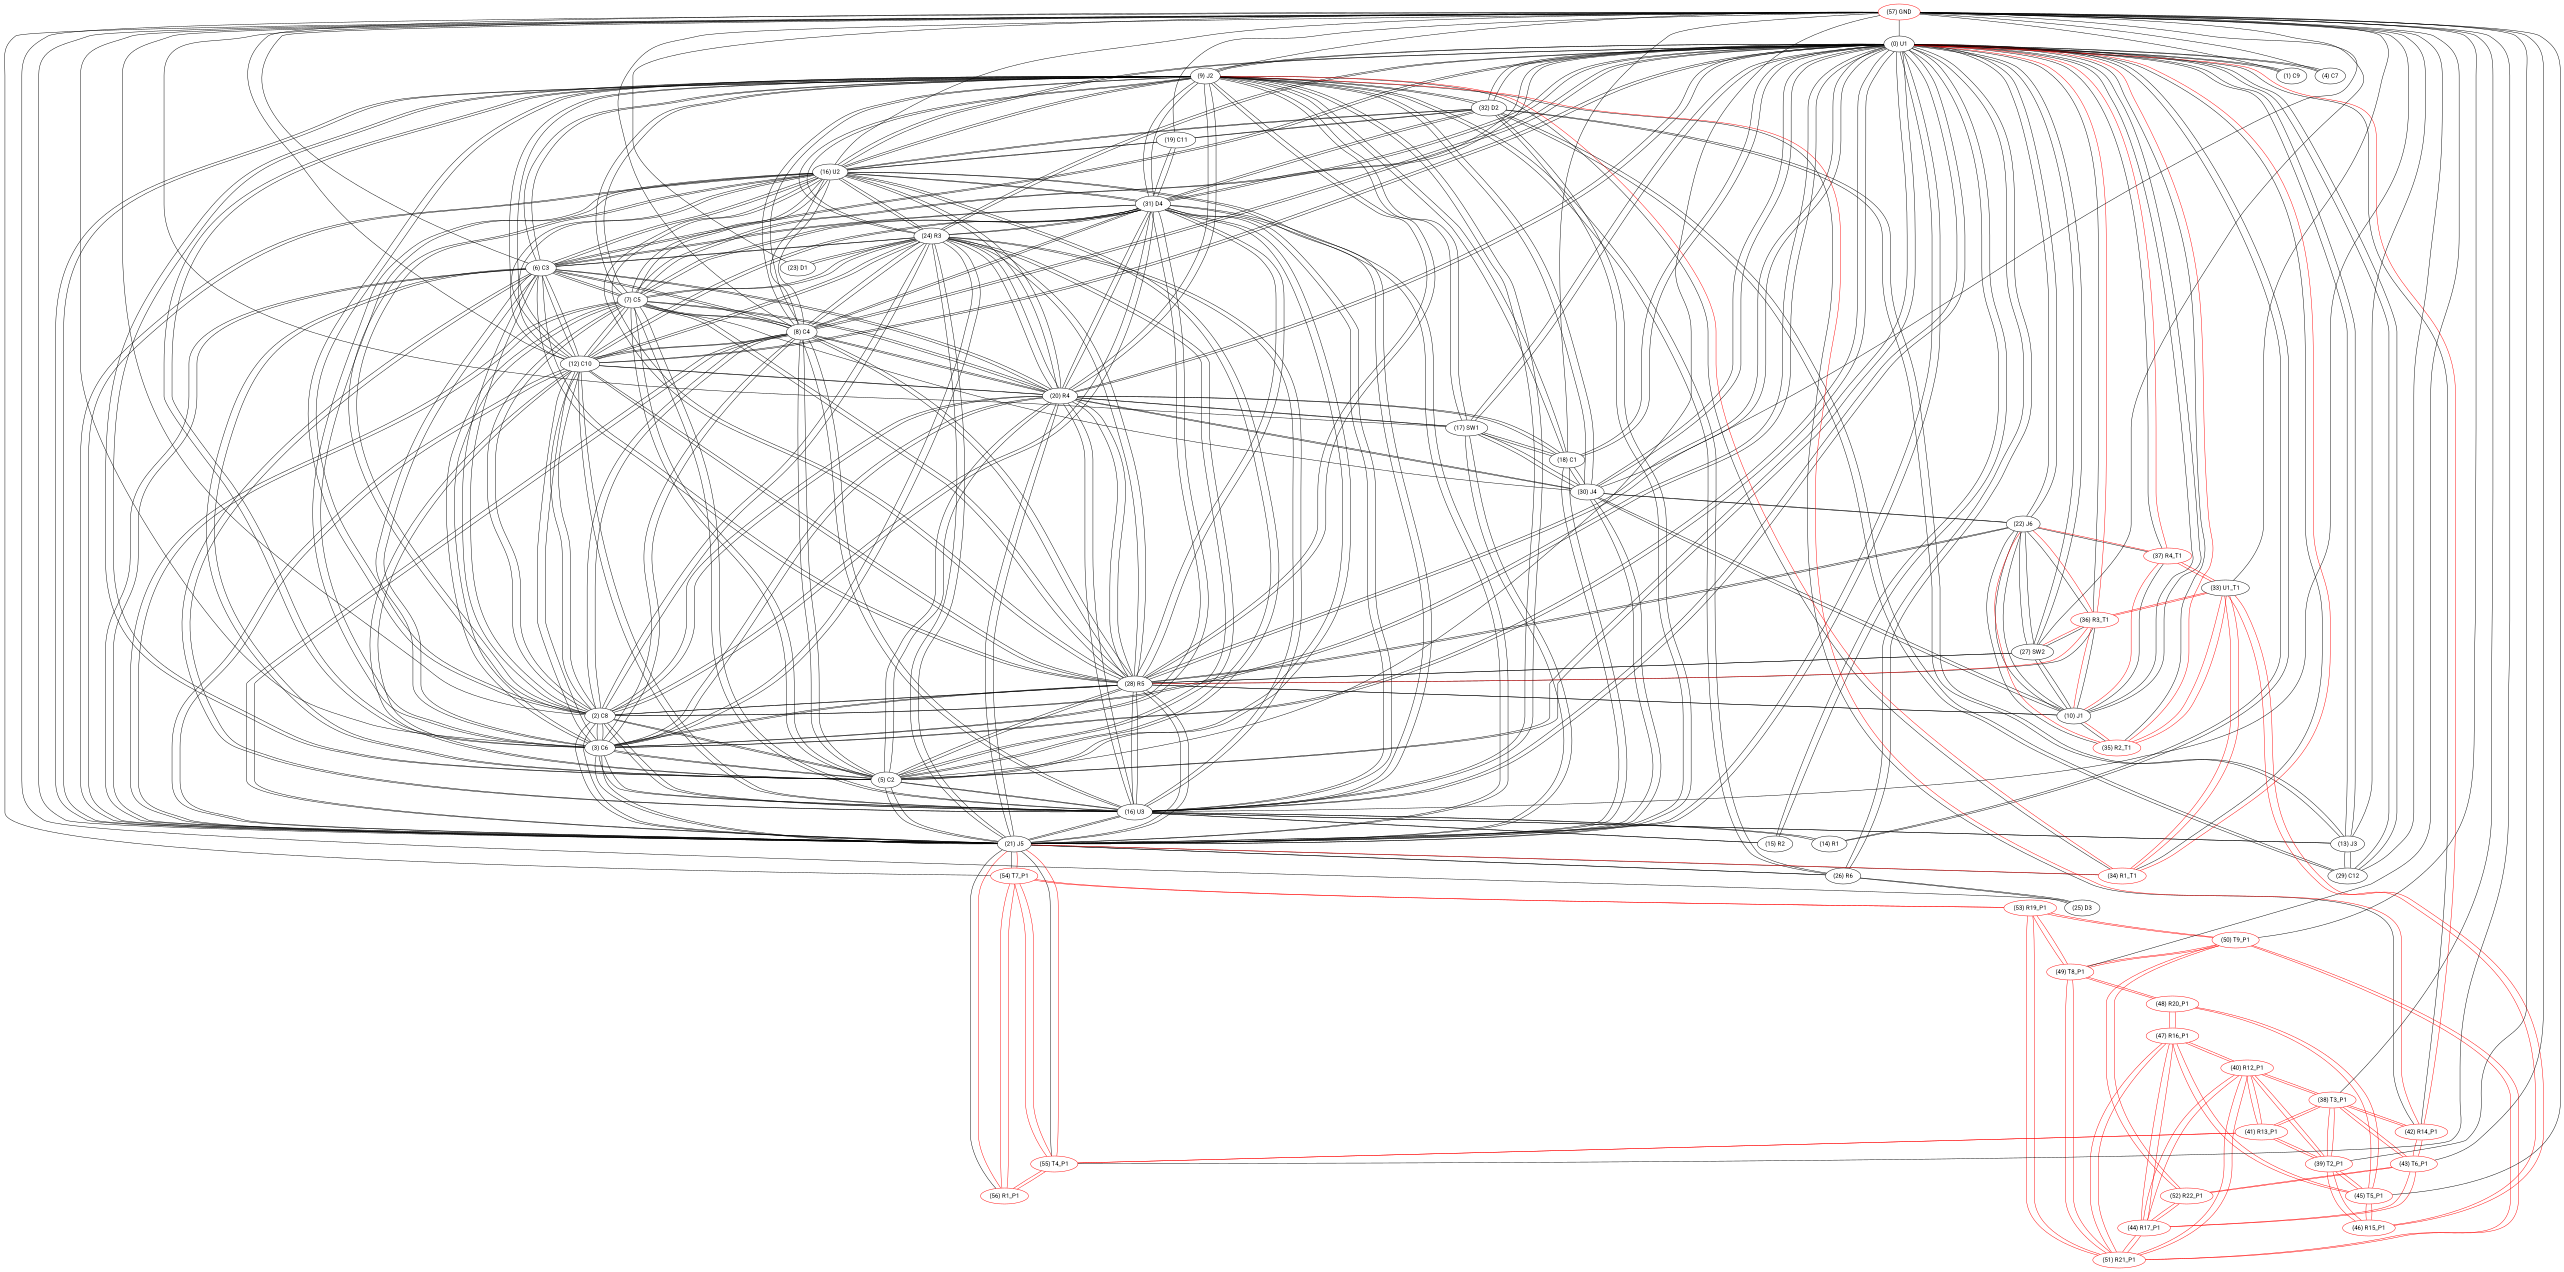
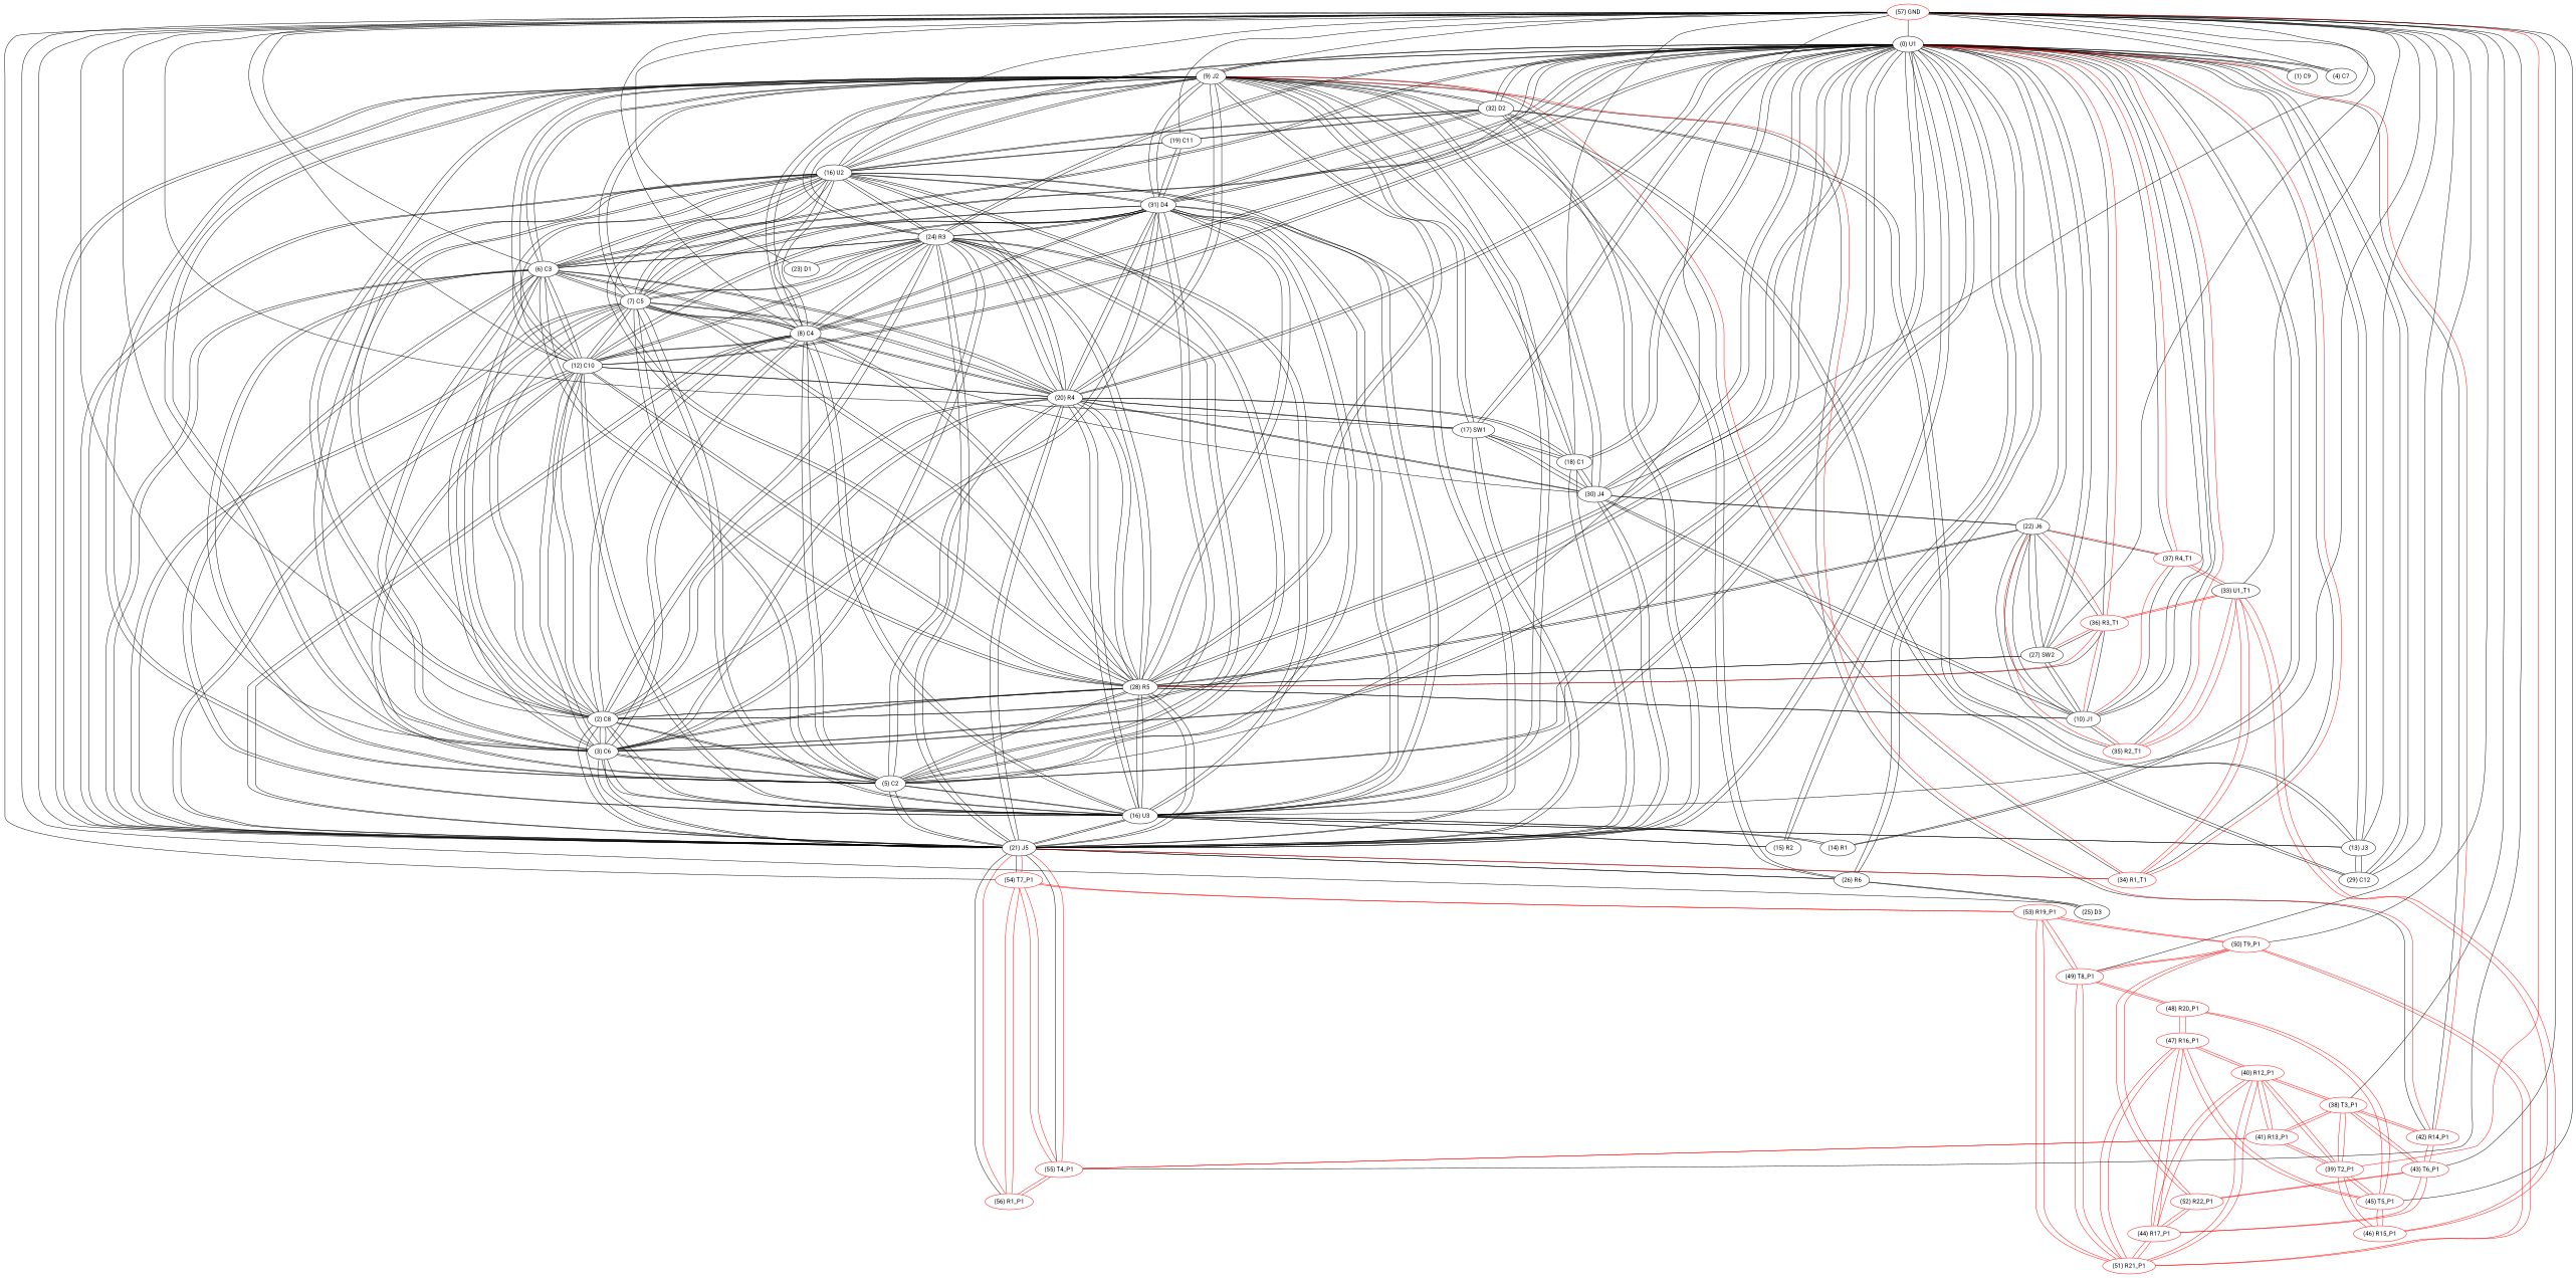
  graph {
    fontname=Roboto
    node [fontname=Roboto]
    edge [fontname=Roboto]
    n1 [label="(0) U1"]
    n2 [label="(9) J2"]
    n3 [label="(21) J5"]
    n4 [label="(26) R6"]
    n5 [label="(10) J1"]
    n6 [label="(28) R5"]
    n7 [label="(22) J6"]
    n8 [label="(27) SW2"]
    n9 [color=red label="(36) R3_T1"]
    n10 [label="(16) U3"]
    n11 [label="(5) C2"]
    n12 [label="(3) C6"]
    n13 [label="(2) C8"]
    n14 [label="(20) R4"]
    n15 [label="(12) C10"]
    n16 [label="(8) C4"]
    n17 [label="(16) U2"]
    n18 [label="(7) C5"]
    n19 [label="(6) C3"]
    n20 [label="(24) R3"]
    n21 [label="(31) D4"]
    n22 [label="(1) C9"]
    n23 [color=red label="(34) R1_T1"]
    n24 [color=red label="(42) R14_P1"]
    n25 [color=red label="(35) R2_T1"]
    n26 [label="(30) J4"]
    n27 [color=red label="(37) R4_T1"]
    n28 [label="(4) C7"]
    n29 [label="(18) C1"]
    n30 [label="(17) SW1"]
    n31 [label="(13) J3"]
    n32 [label="(32) D2"]
    n33 [label="(29) C12"]
    n34 [label="(15) R2"]
    n35 [label="(14) R1"]
    n36 [color=red label="(56) R1_P1"]
    n37 [color=red label="(55) T4_P1"]
    n38 [color=red label="(54) T7_P1"]
    n39 [label="(25) D3"]
    n40 [label="(33) U1_T1"]
    n41 [label="(19) C11"]
    n42 [label="(23) D1"]
    n43 [color=red label="(38) T3_P1"]
    n44 [color=red label="(43) T6_P1"]
    n45 [color=red label="(41) R13_P1"]
    n46 [color=red label="(53) R19_P1"]
    n47 [color=red label="(46) R15_P1"]
    n48 [color=red label="(39) T2_P1"]
    n49 [color=red label="(40) R12_P1"]
    n50 [color=red label="(44) R17_P1"]
    n51 [color=red label="(52) R22_P1"]
    n52 [color=red label="(51) R21_P1"]
    n53 [color=red label="(49) T8_P1"]
    n54 [color=red label="(50) T9_P1"]
    n55 [color=red label="(45) T5_P1"]
    n56 [color=red label="(47) R16_P1"]
    n57 [color=red label="(48) R20_P1"]
    n58 [color=red label="(57) GND"]
    n1 -- n2
    n1 -- n3
    n1 -- n4
    n1 -- n5
    n1 -- n6
    n1 -- n7
    n1 -- n8
    n1 -- n9
    n1 -- n10
    n1 -- n11
    n1 -- n12
    n1 -- n13
    n1 -- n14
    n1 -- n15
    n1 -- n16
    n1 -- n17
    n1 -- n18
    n1 -- n19
    n1 -- n20
    n1 -- n21
    n1 -- n22
    n1 -- n23
    n1 -- n24
    n1 -- n25
    n1 -- n26
    n1 -- n27
    n1 -- n28
    n1 -- n29
    n1 -- n30
    n1 -- n31
    n1 -- n32
    n1 -- n33
    n1 -- n34
    n1 -- n35
    n2 -- n1
    n2 -- n3
    n2 -- n4
    n2 -- n6
    n2 -- n10
    n2 -- n11
    n2 -- n12
    n2 -- n13
    n2 -- n14
    n2 -- n15
    n2 -- n16
    n2 -- n17
    n2 -- n18
    n2 -- n19
    n2 -- n20
    n2 -- n21
    n2 -- n23
    n2 -- n24
    n2 -- n26
    n2 -- n29
    n2 -- n30
    n2 -- n32
    n3 -- n1
    n3 -- n2
    n3 -- n4
    n3 -- n6
    n3 -- n10
    n3 -- n11
    n3 -- n12
    n3 -- n13
    n3 -- n14
    n3 -- n15
    n3 -- n16
    n3 -- n17
    n3 -- n18
    n3 -- n19
    n3 -- n20
    n3 -- n21
    n3 -- n23
    n3 -- n26
    n3 -- n29
    n3 -- n30
    n3 -- n32
    n3 -- n36
    n3 -- n37
    n3 -- n38
    n4 -- n1
    n4 -- n2
    n4 -- n3
    n4 -- n39
    n5 -- n1
    n5 -- n6
    n5 -- n7
    n5 -- n8
    n5 -- n9
    n5 -- n25
    n5 -- n26
    n5 -- n27
    n6 -- n1
    n6 -- n2
    n6 -- n3
    n6 -- n5
    n6 -- n7
    n6 -- n8
    n6 -- n9
    n6 -- n10
    n6 -- n11
    n6 -- n12
    n6 -- n13
    n6 -- n14
    n6 -- n15
    n6 -- n16
    n6 -- n17
    n6 -- n18
    n6 -- n19
    n6 -- n20
    n6 -- n21
    n7 -- n1
    n7 -- n5
    n7 -- n6
    n7 -- n8
    n7 -- n9
    n7 -- n25
    n7 -- n26
    n7 -- n27
    n8 -- n1
    n8 -- n5
    n8 -- n6
    n8 -- n7
    n8 -- n9
    n9 -- n1 [color=red]
    n9 -- n5 [color=red]
    n9 -- n6 [color=red]
    n9 -- n7 [color=red]
    n9 -- n8 [color=red]
    n9 -- n40 [color=red]
    n10 -- n1
    n10 -- n2
    n10 -- n3
    n10 -- n6
    n10 -- n11
    n10 -- n12
    n10 -- n13
    n10 -- n14
    n10 -- n15
    n10 -- n16
    n10 -- n17
    n10 -- n18
    n10 -- n19
    n10 -- n20
    n10 -- n21
    n10 -- n31
    n10 -- n34
    n10 -- n35
    n11 -- n1
    n11 -- n2
    n11 -- n3
    n11 -- n6
    n11 -- n10
    n11 -- n12
    n11 -- n13
    n11 -- n14
    n11 -- n15
    n11 -- n16
    n11 -- n17
    n11 -- n18
    n11 -- n19
    n11 -- n20
    n11 -- n21
    n12 -- n1
    n12 -- n2
    n12 -- n3
    n12 -- n6
    n12 -- n10
    n12 -- n11
    n12 -- n13
    n12 -- n14
    n12 -- n15
    n12 -- n16
    n12 -- n17
    n12 -- n18
    n12 -- n19
    n12 -- n20
    n12 -- n21
    n13 -- n1
    n13 -- n2
    n13 -- n3
    n13 -- n6
    n13 -- n10
    n13 -- n11
    n13 -- n12
    n13 -- n14
    n13 -- n15
    n13 -- n16
    n13 -- n17
    n13 -- n18
    n13 -- n19
    n13 -- n20
    n13 -- n21
    n14 -- n1
    n14 -- n2
    n14 -- n3
    n14 -- n6
    n14 -- n10
    n14 -- n11
    n14 -- n12
    n14 -- n13
    n14 -- n15
    n14 -- n16
    n14 -- n17
    n14 -- n18
    n14 -- n19
    n14 -- n20
    n14 -- n21
    n14 -- n26
    n14 -- n29
    n14 -- n30
    n15 -- n1
    n15 -- n2
    n15 -- n3
    n15 -- n6
    n15 -- n10
    n15 -- n11
    n15 -- n12
    n15 -- n13
    n15 -- n14
    n15 -- n16
    n15 -- n17
    n15 -- n18
    n15 -- n19
    n15 -- n20
    n15 -- n21
    n16 -- n1
    n16 -- n2
    n16 -- n3
    n16 -- n6
    n16 -- n10
    n16 -- n11
    n16 -- n12
    n16 -- n13
    n16 -- n14
    n16 -- n15
    n16 -- n17
    n16 -- n18
    n16 -- n19
    n16 -- n20
    n16 -- n21
    n17 -- n1
    n17 -- n2
    n17 -- n3
    n17 -- n6
    n17 -- n10
    n17 -- n11
    n17 -- n12
    n17 -- n13
    n17 -- n14
    n17 -- n15
    n17 -- n16
    n17 -- n18
    n17 -- n19
    n17 -- n20
    n17 -- n21
    n17 -- n32
    n17 -- n41
    n18 -- n1
    n18 -- n2
    n18 -- n3
    n18 -- n6
    n18 -- n10
    n18 -- n11
    n18 -- n12
    n18 -- n13
    n18 -- n14
    n18 -- n15
    n18 -- n16
    n18 -- n17
    n18 -- n19
    n18 -- n20
    n18 -- n21
    n19 -- n1
    n19 -- n2
    n19 -- n3
    n19 -- n6
    n19 -- n10
    n19 -- n11
    n19 -- n12
    n19 -- n13
    n19 -- n14
    n19 -- n15
    n19 -- n16
    n19 -- n17
    n19 -- n18
    n19 -- n20
    n19 -- n21
    n20 -- n1
    n20 -- n2
    n20 -- n3
    n20 -- n6
    n20 -- n10
    n20 -- n11
    n20 -- n12
    n20 -- n13
    n20 -- n14
    n20 -- n15
    n20 -- n16
    n20 -- n17
    n20 -- n18
    n20 -- n19
    n20 -- n21
    n20 -- n42
    n21 -- n1
    n21 -- n2
    n21 -- n3
    n21 -- n6
    n21 -- n10
    n21 -- n11
    n21 -- n12
    n21 -- n13
    n21 -- n14
    n21 -- n15
    n21 -- n16
    n21 -- n17
    n21 -- n18
    n21 -- n19
    n21 -- n20
    n21 -- n32
    n21 -- n41
    n22 -- n1
    n23 -- n1 [color=red]
    n23 -- n2 [color=red]
    n23 -- n3 [color=red]
    n23 -- n40 [color=red]
    n24 -- n1 [color=red]
    n24 -- n2 [color=red]
    n24 -- n43 [color=red]
    n24 -- n44 [color=red]
    n25 -- n1 [color=red]
    n25 -- n5 [color=red]
    n25 -- n7 [color=red]
    n25 -- n40 [color=red]
    n26 -- n1
    n26 -- n2
    n26 -- n3
    n26 -- n5
    n26 -- n7
    n26 -- n14
    n26 -- n18
    n26 -- n29
    n26 -- n30
    n27 -- n1 [color=red]
    n27 -- n5 [color=red]
    n27 -- n7 [color=red]
    n27 -- n40 [color=red]
    n28 -- n1
    n29 -- n1
    n29 -- n2
    n29 -- n3
    n29 -- n14
    n29 -- n26
    n29 -- n30
    n30 -- n1
    n30 -- n2
    n30 -- n3
    n30 -- n14
    n30 -- n26
    n30 -- n29
    n31 -- n1
    n31 -- n10
    n31 -- n32
    n31 -- n33
    n32 -- n1
    n32 -- n2
    n32 -- n3
    n32 -- n17
    n32 -- n21
    n32 -- n31
    n32 -- n33
    n32 -- n41
    n33 -- n1
    n33 -- n31
    n33 -- n32
    n34 -- n1
    n34 -- n10
    n35 -- n1
    n35 -- n10
    n36 -- n3 [color=red]
    n36 -- n37 [color=red]
    n36 -- n38 [color=red]
    n37 -- n3 [color=red]
    n37 -- n36 [color=red]
    n37 -- n38 [color=red]
    n37 -- n45 [color=red]
    n38 -- n3 [color=red]
    n38 -- n36 [color=red]
    n38 -- n37 [color=red]
    n38 -- n46 [color=red]
    n39 -- n4
    n40 -- n9 [color=red]
    n40 -- n23 [color=red]
    n40 -- n25 [color=red]
    n40 -- n27 [color=red]
    n40 -- n47 [color=red]
    n41 -- n17
    n41 -- n21
    n41 -- n32
    n42 -- n20
    n43 -- n24 [color=red]
    n43 -- n44 [color=red]
    n43 -- n45 [color=red]
    n43 -- n48 [color=red]
    n43 -- n49 [color=red]
    n44 -- n24 [color=red]
    n44 -- n43 [color=red]
    n44 -- n50 [color=red]
    n44 -- n51 [color=red]
    n45 -- n37 [color=red]
    n45 -- n43 [color=red]
    n45 -- n48 [color=red]
    n45 -- n49 [color=red]
    n46 -- n38 [color=red]
    n46 -- n52 [color=red]
    n46 -- n53 [color=red]
    n46 -- n54 [color=red]
    n47 -- n40 [color=red]
    n47 -- n48 [color=red]
    n47 -- n55 [color=red]
    n48 -- n43 [color=red]
    n48 -- n45 [color=red]
    n48 -- n47 [color=red]
    n48 -- n49 [color=red]
    n48 -- n55 [color=red]
    n49 -- n43 [color=red]
    n49 -- n45 [color=red]
    n49 -- n48 [color=red]
    n49 -- n50 [color=red]
    n49 -- n52 [color=red]
    n49 -- n56 [color=red]
    n50 -- n44 [color=red]
    n50 -- n49 [color=red]
    n50 -- n51 [color=red]
    n50 -- n52 [color=red]
    n50 -- n56 [color=red]
    n51 -- n44 [color=red]
    n51 -- n50 [color=red]
    n51 -- n54 [color=red]
    n52 -- n46 [color=red]
    n52 -- n49 [color=red]
    n52 -- n50 [color=red]
    n52 -- n53 [color=red]
    n52 -- n54 [color=red]
    n52 -- n56 [color=red]
    n53 -- n46 [color=red]
    n53 -- n52 [color=red]
    n53 -- n54 [color=red]
    n53 -- n57 [color=red]
    n54 -- n46 [color=red]
    n54 -- n51 [color=red]
    n54 -- n52 [color=red]
    n54 -- n53 [color=red]
    n55 -- n47 [color=red]
    n55 -- n48 [color=red]
    n55 -- n56 [color=red]
    n55 -- n57 [color=red]
    n56 -- n49 [color=red]
    n56 -- n50 [color=red]
    n56 -- n52 [color=red]
    n56 -- n55 [color=red]
    n56 -- n57 [color=red]
    n57 -- n53 [color=red]
    n57 -- n55 [color=red]
    n57 -- n56 [color=red]
    n58 -- n1
    n58 -- n2
    n58 -- n3
    n58 -- n8
    n58 -- n10
    n58 -- n11
    n58 -- n12
    n58 -- n13
    n58 -- n15
    n58 -- n16
    n58 -- n17
    n58 -- n19
    n58 -- n22
    n58 -- n26
    n58 -- n28
    n58 -- n29
    n58 -- n30
    n58 -- n31
    n58 -- n33
    n58 -- n37
    n58 -- n38
    n58 -- n39
    n58 -- n40
    n58 -- n41
    n58 -- n42
    n58 -- n43
    n58 -- n44
-   n58 -- n48
+   n58 -- n48 [color=red]
    n58 -- n53
    n58 -- n54
    n58 -- n55
  }
